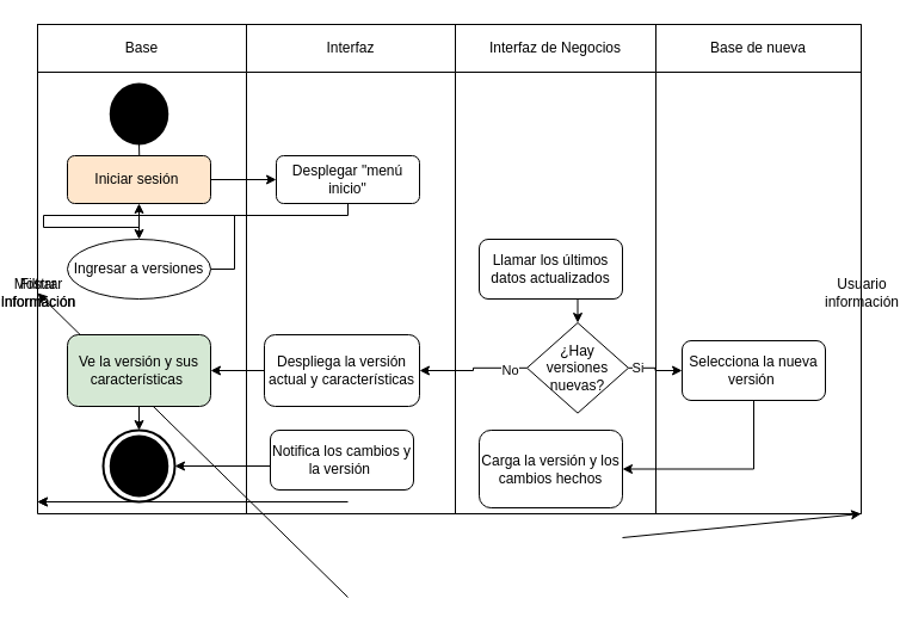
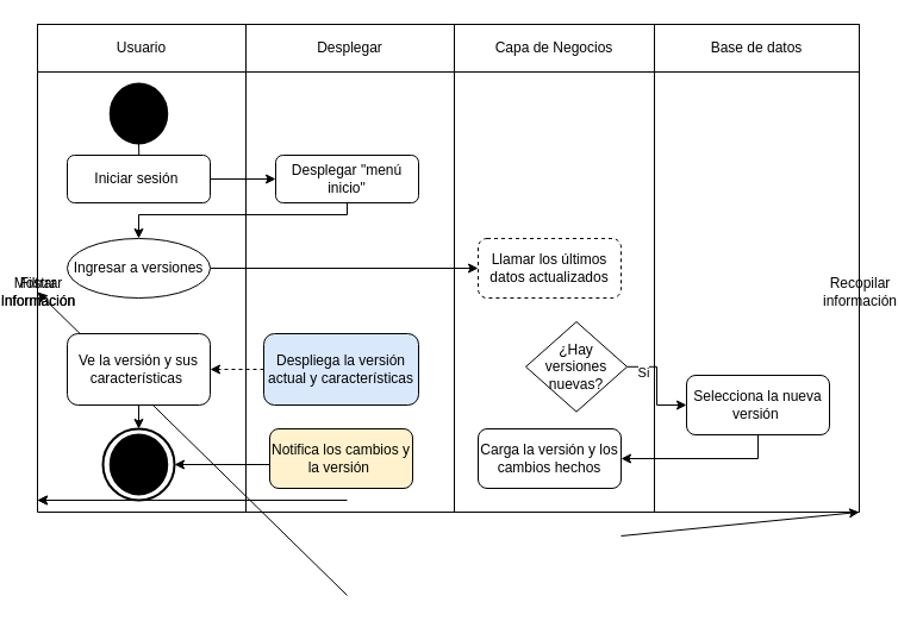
  <mxCell id="0" />
  <mxCell id="1" parent="0" />
  <mxCell id="2" value="" style="shape=table;startSize=0;container=1;collapsible=0;childLayout=tableLayout;" vertex="1" parent="1"><mxGeometry x="20" y="20" width="690" height="410" as="geometry" /></mxCell>
  <mxCell id="3" value="" style="shape=tableRow;horizontal=0;startSize=0;swimlaneHead=0;swimlaneBody=0;strokeColor=inherit;top=0;left=0;bottom=0;right=0;collapsible=0;dropTarget=0;fillColor=none;points=[[0,0.5],[1,0.5]];portConstraint=eastwest;" vertex="1" parent="2"><mxGeometry width="690" height="40" as="geometry" /></mxCell>
- <mxCell id="4" value="Base" style="shape=partialRectangle;html=1;whiteSpace=wrap;connectable=0;strokeColor=inherit;overflow=hidden;fillColor=none;top=0;left=0;bottom=0;right=0;pointerEvents=1;" vertex="1" parent="3"><mxGeometry width="175" height="40" as="geometry"><mxRectangle width="175" height="40" as="alternateBounds" /></mxGeometry></mxCell>
- <mxCell id="5" value="Interfaz" style="shape=partialRectangle;html=1;whiteSpace=wrap;connectable=0;strokeColor=inherit;overflow=hidden;fillColor=none;top=0;left=0;bottom=0;right=0;pointerEvents=1;" vertex="1" parent="3"><mxGeometry x="175" width="175" height="40" as="geometry"><mxRectangle width="175" height="40" as="alternateBounds" /></mxGeometry></mxCell>
- <mxCell id="6" value="Interfaz de Negocios" style="shape=partialRectangle;html=1;whiteSpace=wrap;connectable=0;strokeColor=inherit;overflow=hidden;fillColor=none;top=0;left=0;bottom=0;right=0;pointerEvents=1;" vertex="1" parent="3"><mxGeometry x="350" width="168" height="40" as="geometry"><mxRectangle width="168" height="40" as="alternateBounds" /></mxGeometry></mxCell>
- <mxCell id="7" value="Base de nueva" style="shape=partialRectangle;html=1;whiteSpace=wrap;connectable=0;strokeColor=inherit;overflow=hidden;fillColor=none;top=0;left=0;bottom=0;right=0;pointerEvents=1;" vertex="1" parent="3"><mxGeometry x="518" width="172" height="40" as="geometry"><mxRectangle width="172" height="40" as="alternateBounds" /></mxGeometry></mxCell>
+ <mxCell id="4" value="Usuario" style="shape=partialRectangle;html=1;whiteSpace=wrap;connectable=0;strokeColor=inherit;overflow=hidden;fillColor=none;top=0;left=0;bottom=0;right=0;pointerEvents=1;" vertex="1" parent="3"><mxGeometry width="175" height="40" as="geometry"><mxRectangle width="175" height="40" as="alternateBounds" /></mxGeometry></mxCell>
+ <mxCell id="5" value="Desplegar" style="shape=partialRectangle;html=1;whiteSpace=wrap;connectable=0;strokeColor=inherit;overflow=hidden;fillColor=none;top=0;left=0;bottom=0;right=0;pointerEvents=1;" vertex="1" parent="3"><mxGeometry x="175" width="175" height="40" as="geometry"><mxRectangle width="175" height="40" as="alternateBounds" /></mxGeometry></mxCell>
+ <mxCell id="6" value="Capa de Negocios" style="shape=partialRectangle;html=1;whiteSpace=wrap;connectable=0;strokeColor=inherit;overflow=hidden;fillColor=none;top=0;left=0;bottom=0;right=0;pointerEvents=1;" vertex="1" parent="3"><mxGeometry x="350" width="168" height="40" as="geometry"><mxRectangle width="168" height="40" as="alternateBounds" /></mxGeometry></mxCell>
+ <mxCell id="7" value="Base de datos" style="shape=partialRectangle;html=1;whiteSpace=wrap;connectable=0;strokeColor=inherit;overflow=hidden;fillColor=none;top=0;left=0;bottom=0;right=0;pointerEvents=1;" vertex="1" parent="3"><mxGeometry x="518" width="172" height="40" as="geometry"><mxRectangle width="172" height="40" as="alternateBounds" /></mxGeometry></mxCell>
  <mxCell id="8" value="" style="shape=tableRow;horizontal=0;startSize=0;swimlaneHead=0;swimlaneBody=0;strokeColor=inherit;top=0;left=0;bottom=0;right=0;collapsible=0;dropTarget=0;fillColor=none;points=[[0,0.5],[1,0.5]];portConstraint=eastwest;" vertex="1" parent="2"><mxGeometry y="40" width="690" height="370" as="geometry" /></mxCell>
  <mxCell id="9" value="" style="shape=partialRectangle;html=1;whiteSpace=wrap;connectable=0;strokeColor=inherit;overflow=hidden;fillColor=none;top=0;left=0;bottom=0;right=0;pointerEvents=1;" vertex="1" parent="8"><mxGeometry width="175" height="370" as="geometry"><mxRectangle width="175" height="370" as="alternateBounds" /></mxGeometry></mxCell>
  <mxCell id="10" value="" style="shape=partialRectangle;html=1;whiteSpace=wrap;connectable=0;strokeColor=inherit;overflow=hidden;fillColor=none;top=0;left=0;bottom=0;right=0;pointerEvents=1;" vertex="1" parent="8"><mxGeometry x="175" width="175" height="370" as="geometry"><mxRectangle width="175" height="370" as="alternateBounds" /></mxGeometry></mxCell>
  <mxCell id="11" value="" style="shape=partialRectangle;html=1;whiteSpace=wrap;connectable=0;strokeColor=inherit;overflow=hidden;fillColor=none;top=0;left=0;bottom=0;right=0;pointerEvents=1;" vertex="1" parent="8"><mxGeometry x="350" width="168" height="370" as="geometry"><mxRectangle width="168" height="370" as="alternateBounds" /></mxGeometry></mxCell>
  <mxCell id="12" value="" style="shape=partialRectangle;html=1;whiteSpace=wrap;connectable=0;strokeColor=inherit;overflow=hidden;fillColor=none;top=0;left=0;bottom=0;right=0;pointerEvents=1;" vertex="1" parent="8"><mxGeometry x="518" width="172" height="370" as="geometry"><mxRectangle width="172" height="370" as="alternateBounds" /></mxGeometry></mxCell>
- <mxCell id="13" value="Usuario información" style="rounded=1;whiteSpace=wrap;html=1;" vertex="1" parent="8"><mxGeometry x="690" height="370" as="geometry"><mxRectangle width="NaN" height="370" as="alternateBounds" /></mxGeometry></mxCell>
+ <mxCell id="13" value="Recopilar información" style="rounded=1;whiteSpace=wrap;html=1;" vertex="1" parent="8"><mxGeometry x="690" height="370" as="geometry"><mxRectangle width="NaN" height="370" as="alternateBounds" /></mxGeometry></mxCell>
  <mxCell id="14" value="Mostrar información" style="rounded=1;whiteSpace=wrap;html=1;" vertex="1" parent="8"><mxGeometry height="370" as="geometry"><mxRectangle width="NaN" height="370" as="alternateBounds" /></mxGeometry></mxCell>
  <mxCell id="15" value="Filtrar Información" style="rounded=1;whiteSpace=wrap;html=1;" vertex="1" parent="8"><mxGeometry height="370" as="geometry"><mxRectangle width="NaN" height="370" as="alternateBounds" /></mxGeometry></mxCell>
  <mxCell id="16" value="" style="rhombus;whiteSpace=wrap;html=1;rounded=1;" vertex="1" parent="8"><mxGeometry height="370" as="geometry"><mxRectangle width="NaN" height="370" as="alternateBounds" /></mxGeometry></mxCell>
  <mxCell id="17" style="edgeStyle=orthogonalEdgeStyle;rounded=0;orthogonalLoop=1;jettySize=auto;html=1;exitX=0.5;exitY=1;exitDx=0;exitDy=0;exitPerimeter=0;" edge="1" parent="1" target="19"><mxGeometry relative="1" as="geometry"><mxPoint x="105" y="120" as="sourcePoint" /></mxGeometry></mxCell>
  <mxCell id="18" style="edgeStyle=orthogonalEdgeStyle;rounded=0;orthogonalLoop=1;jettySize=auto;html=1;exitX=1;exitY=0.5;exitDx=0;exitDy=0;" edge="1" parent="1" source="19" target="21"><mxGeometry relative="1" as="geometry" /></mxCell>
- <mxCell id="19" value="Iniciar sesión&amp;nbsp;" style="rounded=1;whiteSpace=wrap;html=1;fillColor=#ffe6cc;" vertex="1" parent="1"><mxGeometry x="45" y="130" width="120" height="40" as="geometry" /></mxCell>
+ <mxCell id="19" value="Iniciar sesión&amp;nbsp;" style="rounded=1;whiteSpace=wrap;html=1;" vertex="1" parent="1"><mxGeometry x="45" y="130" width="120" height="40" as="geometry" /></mxCell>
  <mxCell id="20" style="edgeStyle=orthogonalEdgeStyle;rounded=0;orthogonalLoop=1;jettySize=auto;html=1;exitX=0.5;exitY=1;exitDx=0;exitDy=0;entryX=0.5;entryY=0;entryDx=0;entryDy=0;" edge="1" parent="1" source="21" target="23"><mxGeometry relative="1" as="geometry"><Array as="points"><mxPoint x="280" y="180" /><mxPoint x="105" y="180" /></Array></mxGeometry></mxCell>
  <mxCell id="21" value="Desplegar &quot;menú inicio&quot;" style="rounded=1;whiteSpace=wrap;html=1;" vertex="1" parent="1"><mxGeometry x="220" y="130" width="120" height="40" as="geometry" /></mxCell>
- <mxCell id="22" style="edgeStyle=orthogonalEdgeStyle;rounded=0;orthogonalLoop=1;jettySize=auto;html=1;exitX=1;exitY=0.5;exitDx=0;exitDy=0;" edge="1" parent="1" source="23" target="19"><mxGeometry relative="1" as="geometry" /></mxCell>
+ <mxCell id="22" style="edgeStyle=orthogonalEdgeStyle;rounded=0;orthogonalLoop=1;jettySize=auto;html=1;exitX=1;exitY=0.5;exitDx=0;exitDy=0;entryX=0;entryY=0.5;entryDx=0;entryDy=0;" edge="1" parent="1" source="23" target="25"><mxGeometry relative="1" as="geometry" /></mxCell>
  <mxCell id="23" value="Ingresar a versiones" style="ellipse;whiteSpace=wrap;html=1;" vertex="1" parent="1"><mxGeometry x="45" y="200" width="120" height="50" as="geometry" /></mxCell>
- <mxCell id="24" style="edgeStyle=orthogonalEdgeStyle;rounded=0;orthogonalLoop=1;jettySize=auto;html=1;exitX=0.5;exitY=1;exitDx=0;exitDy=0;entryX=0.5;entryY=0;entryDx=0;entryDy=0;" edge="1" parent="1" source="25" target="30"><mxGeometry relative="1" as="geometry" /></mxCell>
- <mxCell id="25" value="Llamar los últimos datos actualizados" style="rounded=1;whiteSpace=wrap;html=1;" vertex="1" parent="1"><mxGeometry x="390" y="200" width="120" height="50" as="geometry" /></mxCell>
+ <mxCell id="25" value="Llamar los últimos datos actualizados" style="rounded=1;whiteSpace=wrap;html=1;dashed=1;" vertex="1" parent="1"><mxGeometry x="390" y="200" width="120" height="50" as="geometry" /></mxCell>
  <mxCell id="26" style="edgeStyle=orthogonalEdgeStyle;rounded=0;orthogonalLoop=1;jettySize=auto;html=1;exitX=1;exitY=0.5;exitDx=0;exitDy=0;entryX=0;entryY=0.5;entryDx=0;entryDy=0;" edge="1" parent="1" source="30" target="32"><mxGeometry relative="1" as="geometry" /></mxCell>
  <mxCell id="27" value="Si" style="edgeLabel;html=1;align=center;verticalAlign=middle;resizable=0;points=[];" vertex="1" connectable="0" parent="26"><mxGeometry x="-0.24" y="-1" relative="1" as="geometry"><mxPoint x="-11" y="-1" as="offset" /></mxGeometry></mxCell>
- <mxCell id="28" style="edgeStyle=orthogonalEdgeStyle;rounded=0;orthogonalLoop=1;jettySize=auto;html=1;exitX=0;exitY=0.5;exitDx=0;exitDy=0;" edge="1" parent="1" source="30" target="41"><mxGeometry relative="1" as="geometry" /></mxCell>
- <mxCell id="29" value="No" style="edgeLabel;html=1;align=center;verticalAlign=middle;resizable=0;points=[];" vertex="1" connectable="0" parent="28"><mxGeometry x="-0.692" y="2" relative="1" as="geometry"><mxPoint as="offset" /></mxGeometry></mxCell>
  <mxCell id="30" value="¿Hay versiones nuevas?" style="rhombus;whiteSpace=wrap;html=1;" vertex="1" parent="1"><mxGeometry x="430" y="270" width="85" height="75.63" as="geometry" /></mxCell>
  <mxCell id="31" style="edgeStyle=orthogonalEdgeStyle;rounded=0;orthogonalLoop=1;jettySize=auto;html=1;exitX=0.5;exitY=1;exitDx=0;exitDy=0;entryX=1;entryY=0.5;entryDx=0;entryDy=0;" edge="1" parent="1" source="32" target="43"><mxGeometry relative="1" as="geometry" /></mxCell>
- <mxCell id="32" value="Selecciona la nueva versión&amp;nbsp;" style="rounded=1;whiteSpace=wrap;html=1;" vertex="1" parent="1"><mxGeometry x="560" y="285.01" width="120" height="49.99" as="geometry" /></mxCell>
+ <mxCell id="32" value="Selecciona la nueva versión&amp;nbsp;" style="rounded=1;whiteSpace=wrap;html=1;" vertex="1" parent="1"><mxGeometry x="565" y="315.01" width="120" height="49.99" as="geometry" /></mxCell>
  <mxCell id="33" value="" style="edgeStyle=orthogonalEdgeStyle;rounded=0;orthogonalLoop=1;jettySize=auto;html=1;" edge="1" parent="1" target="13"><mxGeometry relative="1" as="geometry"><mxPoint x="510" y="450" as="sourcePoint" /></mxGeometry></mxCell>
  <mxCell id="34" value="" style="edgeStyle=orthogonalEdgeStyle;rounded=0;orthogonalLoop=1;jettySize=auto;html=1;" edge="1" parent="1" target="14"><mxGeometry relative="1" as="geometry"><mxPoint x="280" y="420" as="sourcePoint" /></mxGeometry></mxCell>
  <mxCell id="35" value="" style="edgeStyle=orthogonalEdgeStyle;rounded=0;orthogonalLoop=1;jettySize=auto;html=1;" edge="1" parent="1" target="15"><mxGeometry relative="1" as="geometry"><mxPoint x="105" y="420" as="sourcePoint" /></mxGeometry></mxCell>
  <mxCell id="36" value="" style="edgeStyle=orthogonalEdgeStyle;rounded=0;orthogonalLoop=1;jettySize=auto;html=1;" edge="1" parent="1" target="16"><mxGeometry relative="1" as="geometry"><mxPoint x="280" y="500" as="sourcePoint" /></mxGeometry></mxCell>
  <mxCell id="37" value="" style="strokeWidth=2;html=1;shape=mxgraph.flowchart.start_2;whiteSpace=wrap;fillColor=#000000;" vertex="1" parent="1"><mxGeometry x="81.25" y="70" width="47.5" height="50" as="geometry" /></mxCell>
  <mxCell id="38" value="" style="strokeWidth=2;html=1;shape=mxgraph.flowchart.start_2;whiteSpace=wrap;" vertex="1" parent="1"><mxGeometry x="75" y="360" width="60" height="60" as="geometry" /></mxCell>
  <mxCell id="39" value="" style="strokeWidth=2;html=1;shape=mxgraph.flowchart.start_2;whiteSpace=wrap;fillColor=#000000;" vertex="1" parent="1"><mxGeometry x="81.25" y="365" width="47.5" height="50" as="geometry" /></mxCell>
- <mxCell id="40" style="edgeStyle=orthogonalEdgeStyle;rounded=0;orthogonalLoop=1;jettySize=auto;html=1;exitX=0;exitY=0.5;exitDx=0;exitDy=0;entryX=1;entryY=0.5;entryDx=0;entryDy=0;" edge="1" parent="1" source="41" target="42"><mxGeometry relative="1" as="geometry" /></mxCell>
- <mxCell id="41" value="Despliega la versión actual y características" style="rounded=1;whiteSpace=wrap;html=1;" vertex="1" parent="1"><mxGeometry x="210" y="280" width="130" height="60" as="geometry" /></mxCell>
- <mxCell id="42" value="Ve la versión y sus características&amp;nbsp;" style="rounded=1;whiteSpace=wrap;html=1;fillColor=#d5e8d4;" vertex="1" parent="1"><mxGeometry x="45" y="280" width="120" height="60" as="geometry" /></mxCell>
- <mxCell id="43" value="Carga la versión y los cambios hechos" style="rounded=1;whiteSpace=wrap;html=1;" vertex="1" parent="1"><mxGeometry x="390" y="360" width="120" height="65" as="geometry" /></mxCell>
- <mxCell id="44" value="Notifica los cambios y la versión&amp;nbsp;" style="rounded=1;whiteSpace=wrap;html=1;" vertex="1" parent="1"><mxGeometry x="215" y="360" width="120" height="50" as="geometry" /></mxCell>
+ <mxCell id="40" style="edgeStyle=orthogonalEdgeStyle;rounded=0;orthogonalLoop=1;jettySize=auto;html=1;exitX=0;exitY=0.5;exitDx=0;exitDy=0;entryX=1;entryY=0.5;entryDx=0;entryDy=0;dashed=1;" edge="1" parent="1" source="41" target="42"><mxGeometry relative="1" as="geometry" /></mxCell>
+ <mxCell id="41" value="Despliega la versión actual y características" style="rounded=1;whiteSpace=wrap;html=1;fillColor=#dae8fc;" vertex="1" parent="1"><mxGeometry x="210" y="280" width="130" height="60" as="geometry" /></mxCell>
+ <mxCell id="42" value="Ve la versión y sus características&amp;nbsp;" style="rounded=1;whiteSpace=wrap;html=1;" vertex="1" parent="1"><mxGeometry x="45" y="280" width="120" height="60" as="geometry" /></mxCell>
+ <mxCell id="43" value="Carga la versión y los cambios hechos" style="rounded=1;whiteSpace=wrap;html=1;" vertex="1" parent="1"><mxGeometry x="390" y="360" width="120" height="50" as="geometry" /></mxCell>
+ <mxCell id="44" value="Notifica los cambios y la versión&amp;nbsp;" style="rounded=1;whiteSpace=wrap;html=1;fillColor=#fff2cc;" vertex="1" parent="1"><mxGeometry x="215" y="360" width="120" height="50" as="geometry" /></mxCell>
  <mxCell id="45" style="edgeStyle=orthogonalEdgeStyle;rounded=0;orthogonalLoop=1;jettySize=auto;html=1;exitX=0;exitY=0.5;exitDx=0;exitDy=0;entryX=1;entryY=0.5;entryDx=0;entryDy=0;entryPerimeter=0;" edge="1" parent="1" source="44" target="38"><mxGeometry relative="1" as="geometry"><Array as="points"><mxPoint x="215" y="390" /></Array></mxGeometry></mxCell>
  <mxCell id="46" style="edgeStyle=orthogonalEdgeStyle;rounded=0;orthogonalLoop=1;jettySize=auto;html=1;exitX=0.5;exitY=1;exitDx=0;exitDy=0;entryX=0.5;entryY=0;entryDx=0;entryDy=0;entryPerimeter=0;" edge="1" parent="1" source="42" target="38"><mxGeometry relative="1" as="geometry" /></mxCell>
